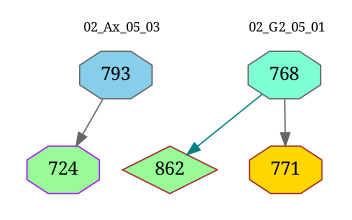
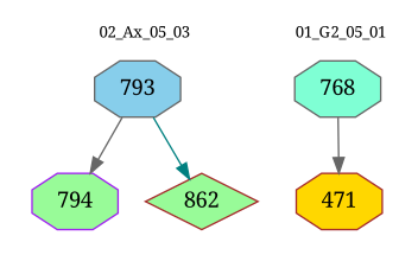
  digraph {
    fontname="Noto Serif"
    node [color=gray40 fillcolor=palegreen fontname="Noto Serif" shape=octagon style=filled]
    edge [color=gray40 fontname="Noto Serif"]
    n1 [fillcolor=skyblue label=793]
-   n2 [color=purple label=724]
+   n2 [color=purple label=794]
    n3 [color=brown label=862 shape=diamond]
    n4 [fillcolor=aquamarine label=768]
-   n5 [color=brown fillcolor=gold label=771]
+   n5 [color=brown fillcolor=gold label=471]
    subgraph cluster_1 {
      color=white
      fontsize=10
      label="02_Ax_05_03"
      n1
      n2
      n3
    }
    subgraph cluster_2 {
      color=white
      fontsize=10
-     label="02_G2_05_01"
+     label="01_G2_05_01"
      n4
      n5
    }
    n1 -> n2
-   n4 -> n3 [color=teal]
+   n1 -> n3 [color=teal]
    n4 -> n5
  }
